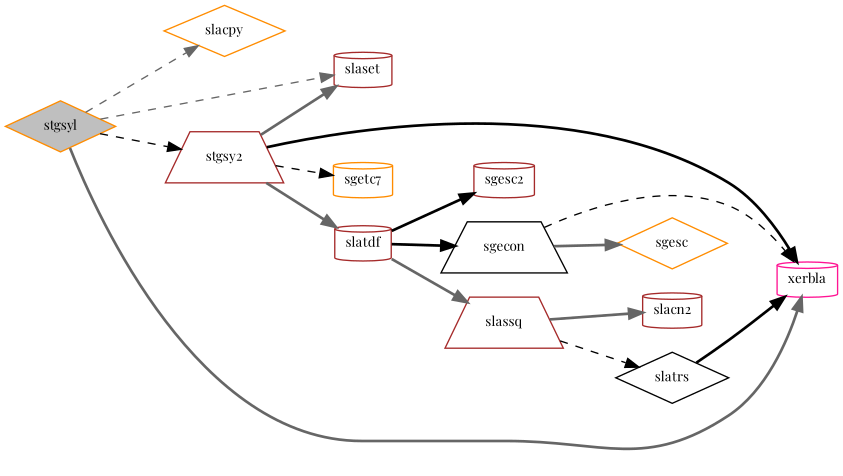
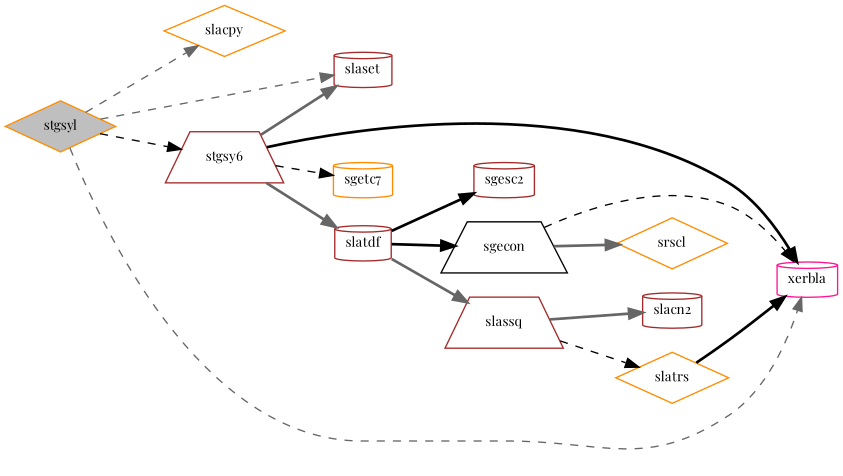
  digraph {
    fontname="Playfair Display"
    rankdir=LR
    node [color=brown fillcolor=white fontname="Playfair Display" fontsize=10 shape=cylinder style=filled]
    edge [color=gray40 fontname="Playfair Display" fontsize=10 labelfontname=Helvetica labelfontsize=10 style=bold]
    n1 [color=darkorange fillcolor=grey75 fontcolor=black height=0.2 label=stgsyl shape=diamond width=0.4]
    n2 [color=darkorange height=0.2 label=slacpy shape=diamond width=0.4]
    n3 [height=0.2 label=slaset width=0.4]
-   n4 [height=0.2 label=stgsy2 shape=trapezium width=0.4]
+   n4 [height=0.2 label=stgsy6 shape=trapezium width=0.4]
    n5 [color=deeppink height=0.2 label=xerbla width=0.4]
    n6 [color=darkorange height=0.2 label=sgetc7 width=0.4]
    n7 [height=0.2 label=slatdf width=0.4]
    n8 [height=0.2 label=sgesc2 width=0.4]
    n9 [color=black height=0.2 label=sgecon shape=trapezium width=0.4]
    n10 [height=0.2 label=slassq shape=trapezium width=0.4]
-   n11 [color=darkorange height=0.2 label=sgesc shape=diamond width=0.4]
+   n11 [color=darkorange height=0.2 label=srscl shape=diamond width=0.4]
    n12 [height=0.2 label=slacn2 width=0.4]
-   n13 [color=black height=0.2 label=slatrs shape=diamond width=0.4]
+   n13 [color=darkorange height=0.2 label=slatrs shape=diamond width=0.4]
    n1 -> n2 [style=dashed]
    n1 -> n3 [style=dashed]
    n1 -> n4 [color=black style=dashed]
-   n1 -> n5
+   n1 -> n5 [style=dashed]
    n4 -> n3
    n4 -> n5 [color=black]
    n4 -> n6 [color=black style=dashed]
    n4 -> n7
    n7 -> n8 [color=black]
    n7 -> n9 [color=black]
    n7 -> n10
    n9 -> n5 [color=black style=dashed]
    n9 -> n11
    n10 -> n12
    n10 -> n13 [color=black style=dashed]
    n13 -> n5 [color=black]
  }
